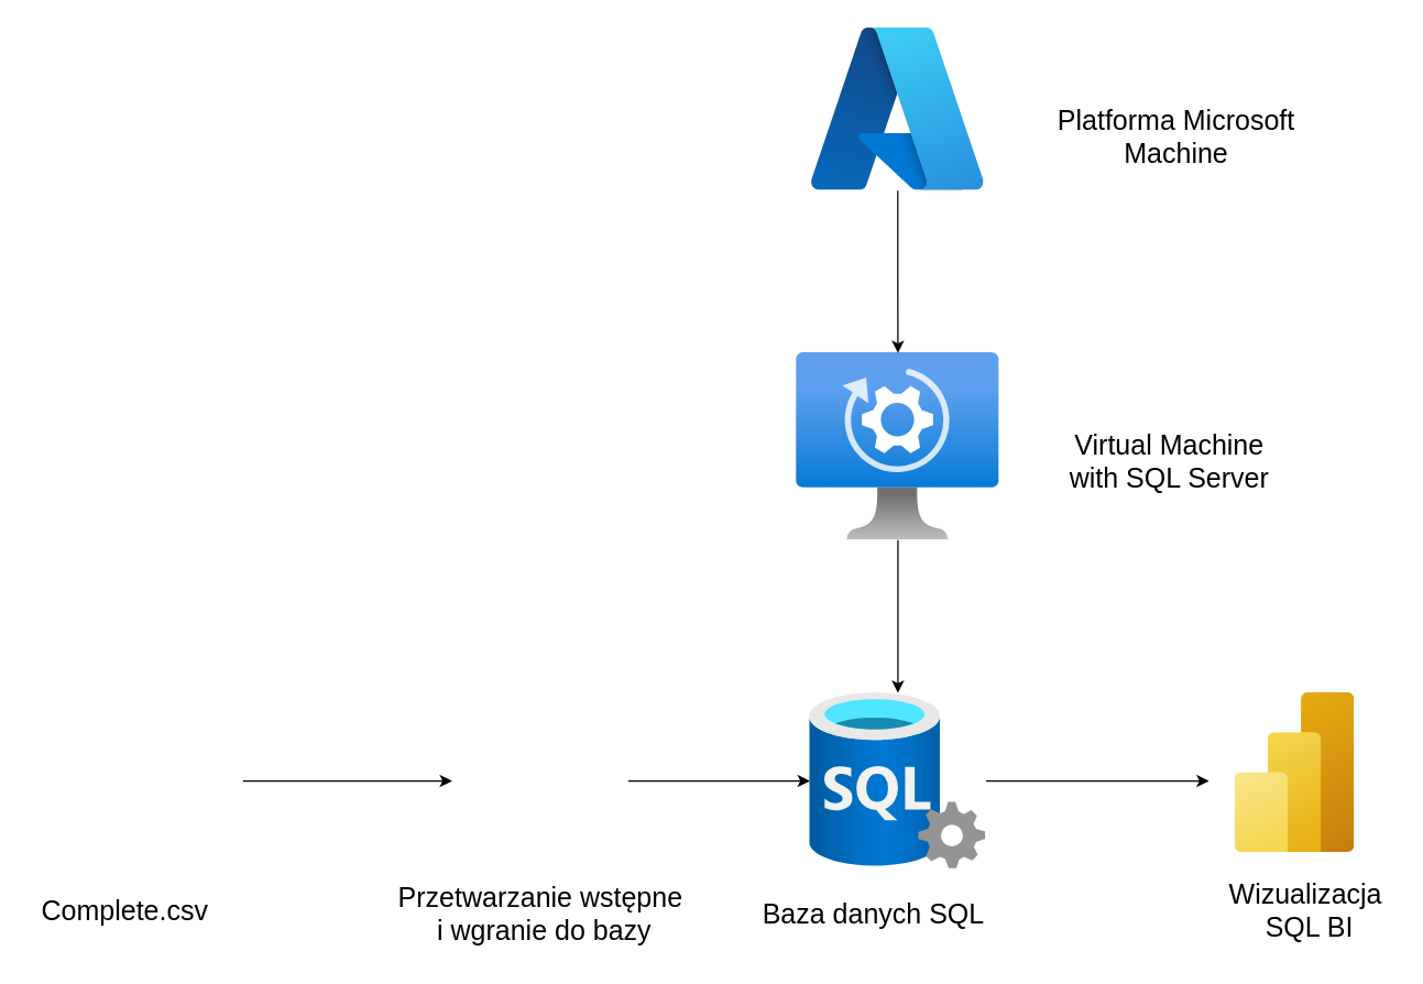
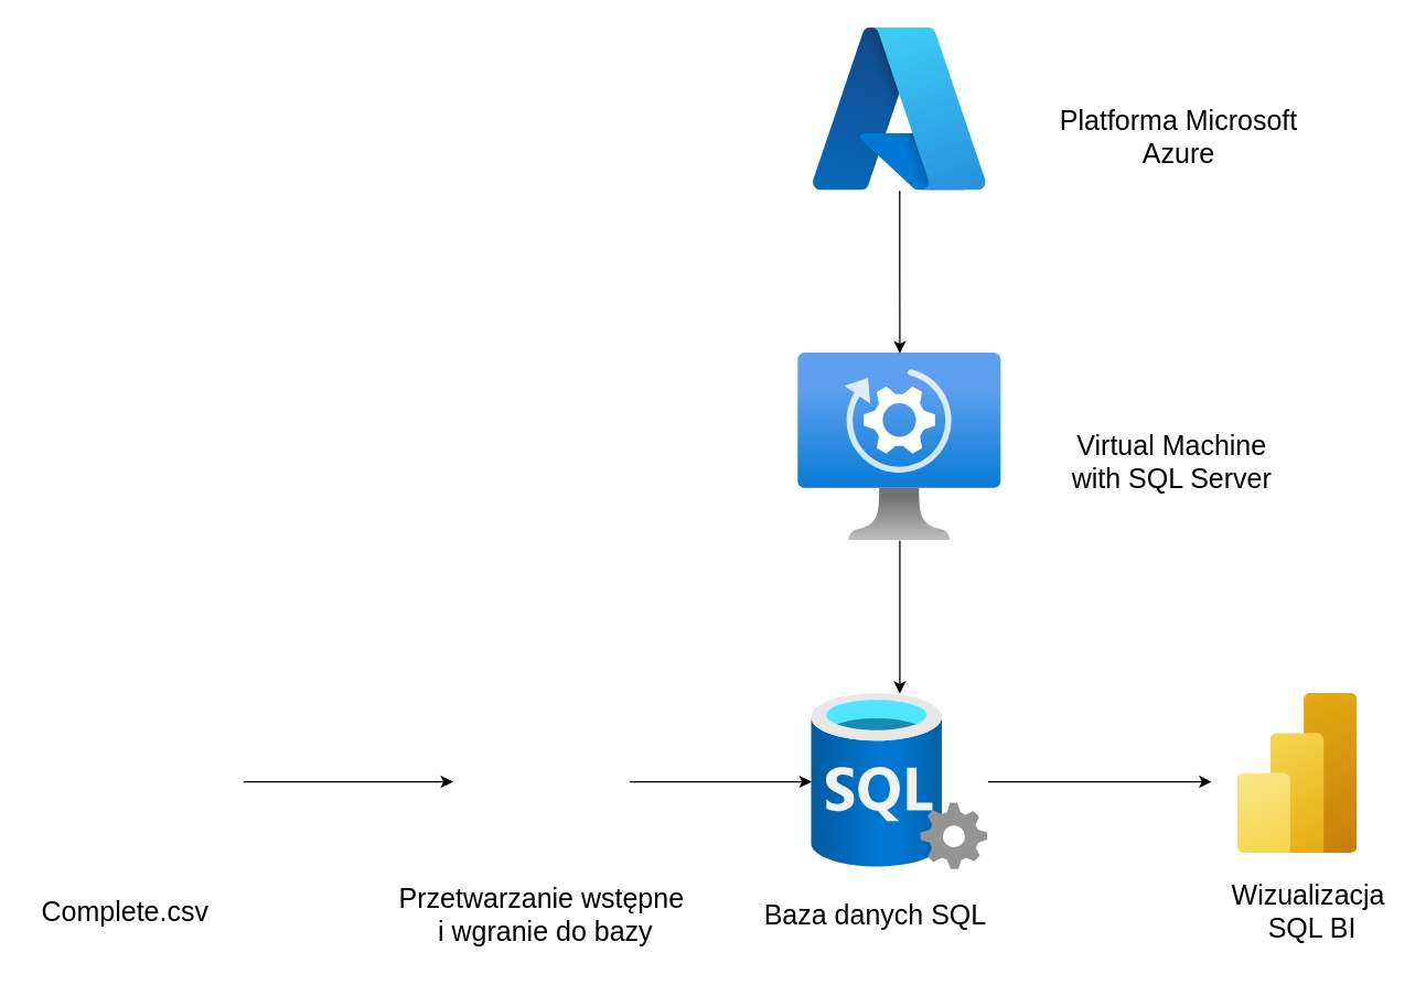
  <mxCell id="0" />
  <mxCell id="1" parent="0" />
  <mxCell id="2" style="edgeStyle=orthogonalEdgeStyle;rounded=0;orthogonalLoop=1;jettySize=auto;html=1;entryX=0;entryY=0.5;entryDx=0;entryDy=0;" parent="1" source="3" target="6" edge="1"><mxGeometry relative="1" as="geometry" /></mxCell>
  <mxCell id="3" value="" style="shape=image;html=1;verticalAlign=top;verticalLabelPosition=bottom;labelBackgroundColor=#ffffff;imageAspect=0;aspect=fixed;image=https://cdn3.iconfinder.com/data/icons/cad-database-presentation-spreadsheet-vector-fil-2/512/19-128.png" parent="1" vertex="1"><mxGeometry x="48" y="503" width="128" height="128" as="geometry" /></mxCell>
  <mxCell id="4" value="Complete.csv" style="text;html=1;align=center;verticalAlign=middle;resizable=0;points=[];autosize=1;strokeColor=none;fillColor=none;fontSize=20;" parent="1" vertex="1"><mxGeometry x="20" y="641" width="140" height="40" as="geometry" /></mxCell>
  <mxCell id="5" style="edgeStyle=orthogonalEdgeStyle;rounded=0;orthogonalLoop=1;jettySize=auto;html=1;" parent="1" source="6" target="7" edge="1"><mxGeometry relative="1" as="geometry" /></mxCell>
  <mxCell id="6" value="" style="shape=image;html=1;verticalAlign=top;verticalLabelPosition=bottom;labelBackgroundColor=#ffffff;imageAspect=0;aspect=fixed;image=https://cdn0.iconfinder.com/data/icons/long-shadow-web-icons/512/python-128.png" parent="1" vertex="1"><mxGeometry x="328" y="503" width="128" height="128" as="geometry" /></mxCell>
  <mxCell id="7" value="" style="image;aspect=fixed;html=1;points=[];align=center;fontSize=12;image=img/lib/azure2/databases/SQL_Server.svg;" parent="1" vertex="1"><mxGeometry x="588" y="503" width="128" height="128" as="geometry" /></mxCell>
  <mxCell id="8" value="Przetwarzanie wstępne&lt;div&gt;&amp;nbsp;i wgranie do bazy&lt;/div&gt;" style="text;html=1;align=center;verticalAlign=middle;resizable=0;points=[];autosize=1;strokeColor=none;fillColor=none;fontSize=20;" parent="1" vertex="1"><mxGeometry x="277" y="633" width="230" height="60" as="geometry" /></mxCell>
  <mxCell id="9" value="Baza danych SQL" style="text;html=1;align=center;verticalAlign=middle;resizable=0;points=[];autosize=1;strokeColor=none;fillColor=none;fontSize=20;" parent="1" vertex="1"><mxGeometry x="544" y="645" width="179" height="36" as="geometry" /></mxCell>
  <mxCell id="10" style="edgeStyle=orthogonalEdgeStyle;rounded=0;orthogonalLoop=1;jettySize=auto;html=1;entryX=0;entryY=0.5;entryDx=0;entryDy=0;entryPerimeter=0;" parent="1" source="7" edge="1"><mxGeometry relative="1" as="geometry"><mxPoint x="878" y="567" as="targetPoint" /></mxGeometry></mxCell>
  <mxCell id="11" value="" style="image;aspect=fixed;html=1;points=[];align=center;fontSize=12;image=img/lib/azure2/analytics/Power_BI_Embedded.svg;" parent="1" vertex="1"><mxGeometry x="897" y="503" width="87" height="116" as="geometry" /></mxCell>
  <mxCell id="12" value="Wizualizacja&lt;br&gt;&amp;nbsp;SQL BI" style="text;html=1;align=center;verticalAlign=middle;resizable=0;points=[];autosize=1;strokeColor=none;fillColor=none;fontSize=20;" parent="1" vertex="1"><mxGeometry x="883" y="631" width="129" height="60" as="geometry" /></mxCell>
  <mxCell id="13" style="edgeStyle=orthogonalEdgeStyle;rounded=0;orthogonalLoop=1;jettySize=auto;html=1;" edge="1" parent="1" source="14" target="7"><mxGeometry relative="1" as="geometry"><mxPoint x="652" y="376" as="sourcePoint" /></mxGeometry></mxCell>
  <mxCell id="14" value="" style="image;aspect=fixed;html=1;points=[];align=center;fontSize=12;image=img/lib/azure2/compute/Automanaged_VM.svg;" vertex="1" parent="1"><mxGeometry x="577.42" y="256" width="149.16" height="136" as="geometry" /></mxCell>
  <mxCell id="15" style="edgeStyle=orthogonalEdgeStyle;rounded=0;orthogonalLoop=1;jettySize=auto;html=1;" edge="1" parent="1" source="16" target="14"><mxGeometry relative="1" as="geometry" /></mxCell>
  <mxCell id="16" value="" style="image;aspect=fixed;html=1;points=[];align=center;fontSize=12;image=img/lib/azure2/other/Azure_A.svg;" vertex="1" parent="1"><mxGeometry x="589.43" y="20" width="125.14" height="118" as="geometry" /></mxCell>
- <mxCell id="17" value="Platforma Microsoft&lt;br&gt;Machine" style="text;html=1;align=center;verticalAlign=middle;resizable=0;points=[];autosize=1;strokeColor=none;fillColor=none;fontSize=20;" vertex="1" parent="1"><mxGeometry x="758.5" y="68" width="190" height="60" as="geometry" /></mxCell>
+ <mxCell id="17" value="Platforma Microsoft&lt;br&gt;Azure" style="text;html=1;align=center;verticalAlign=middle;resizable=0;points=[];autosize=1;strokeColor=none;fillColor=none;fontSize=20;" vertex="1" parent="1"><mxGeometry x="758.5" y="68" width="190" height="60" as="geometry" /></mxCell>
  <mxCell id="18" value="Virtual Machine &lt;br&gt;with SQL Server" style="text;html=1;align=center;verticalAlign=middle;resizable=0;points=[];autosize=1;strokeColor=none;fillColor=none;fontSize=20;" vertex="1" parent="1"><mxGeometry x="767" y="304" width="163" height="60" as="geometry" /></mxCell>
